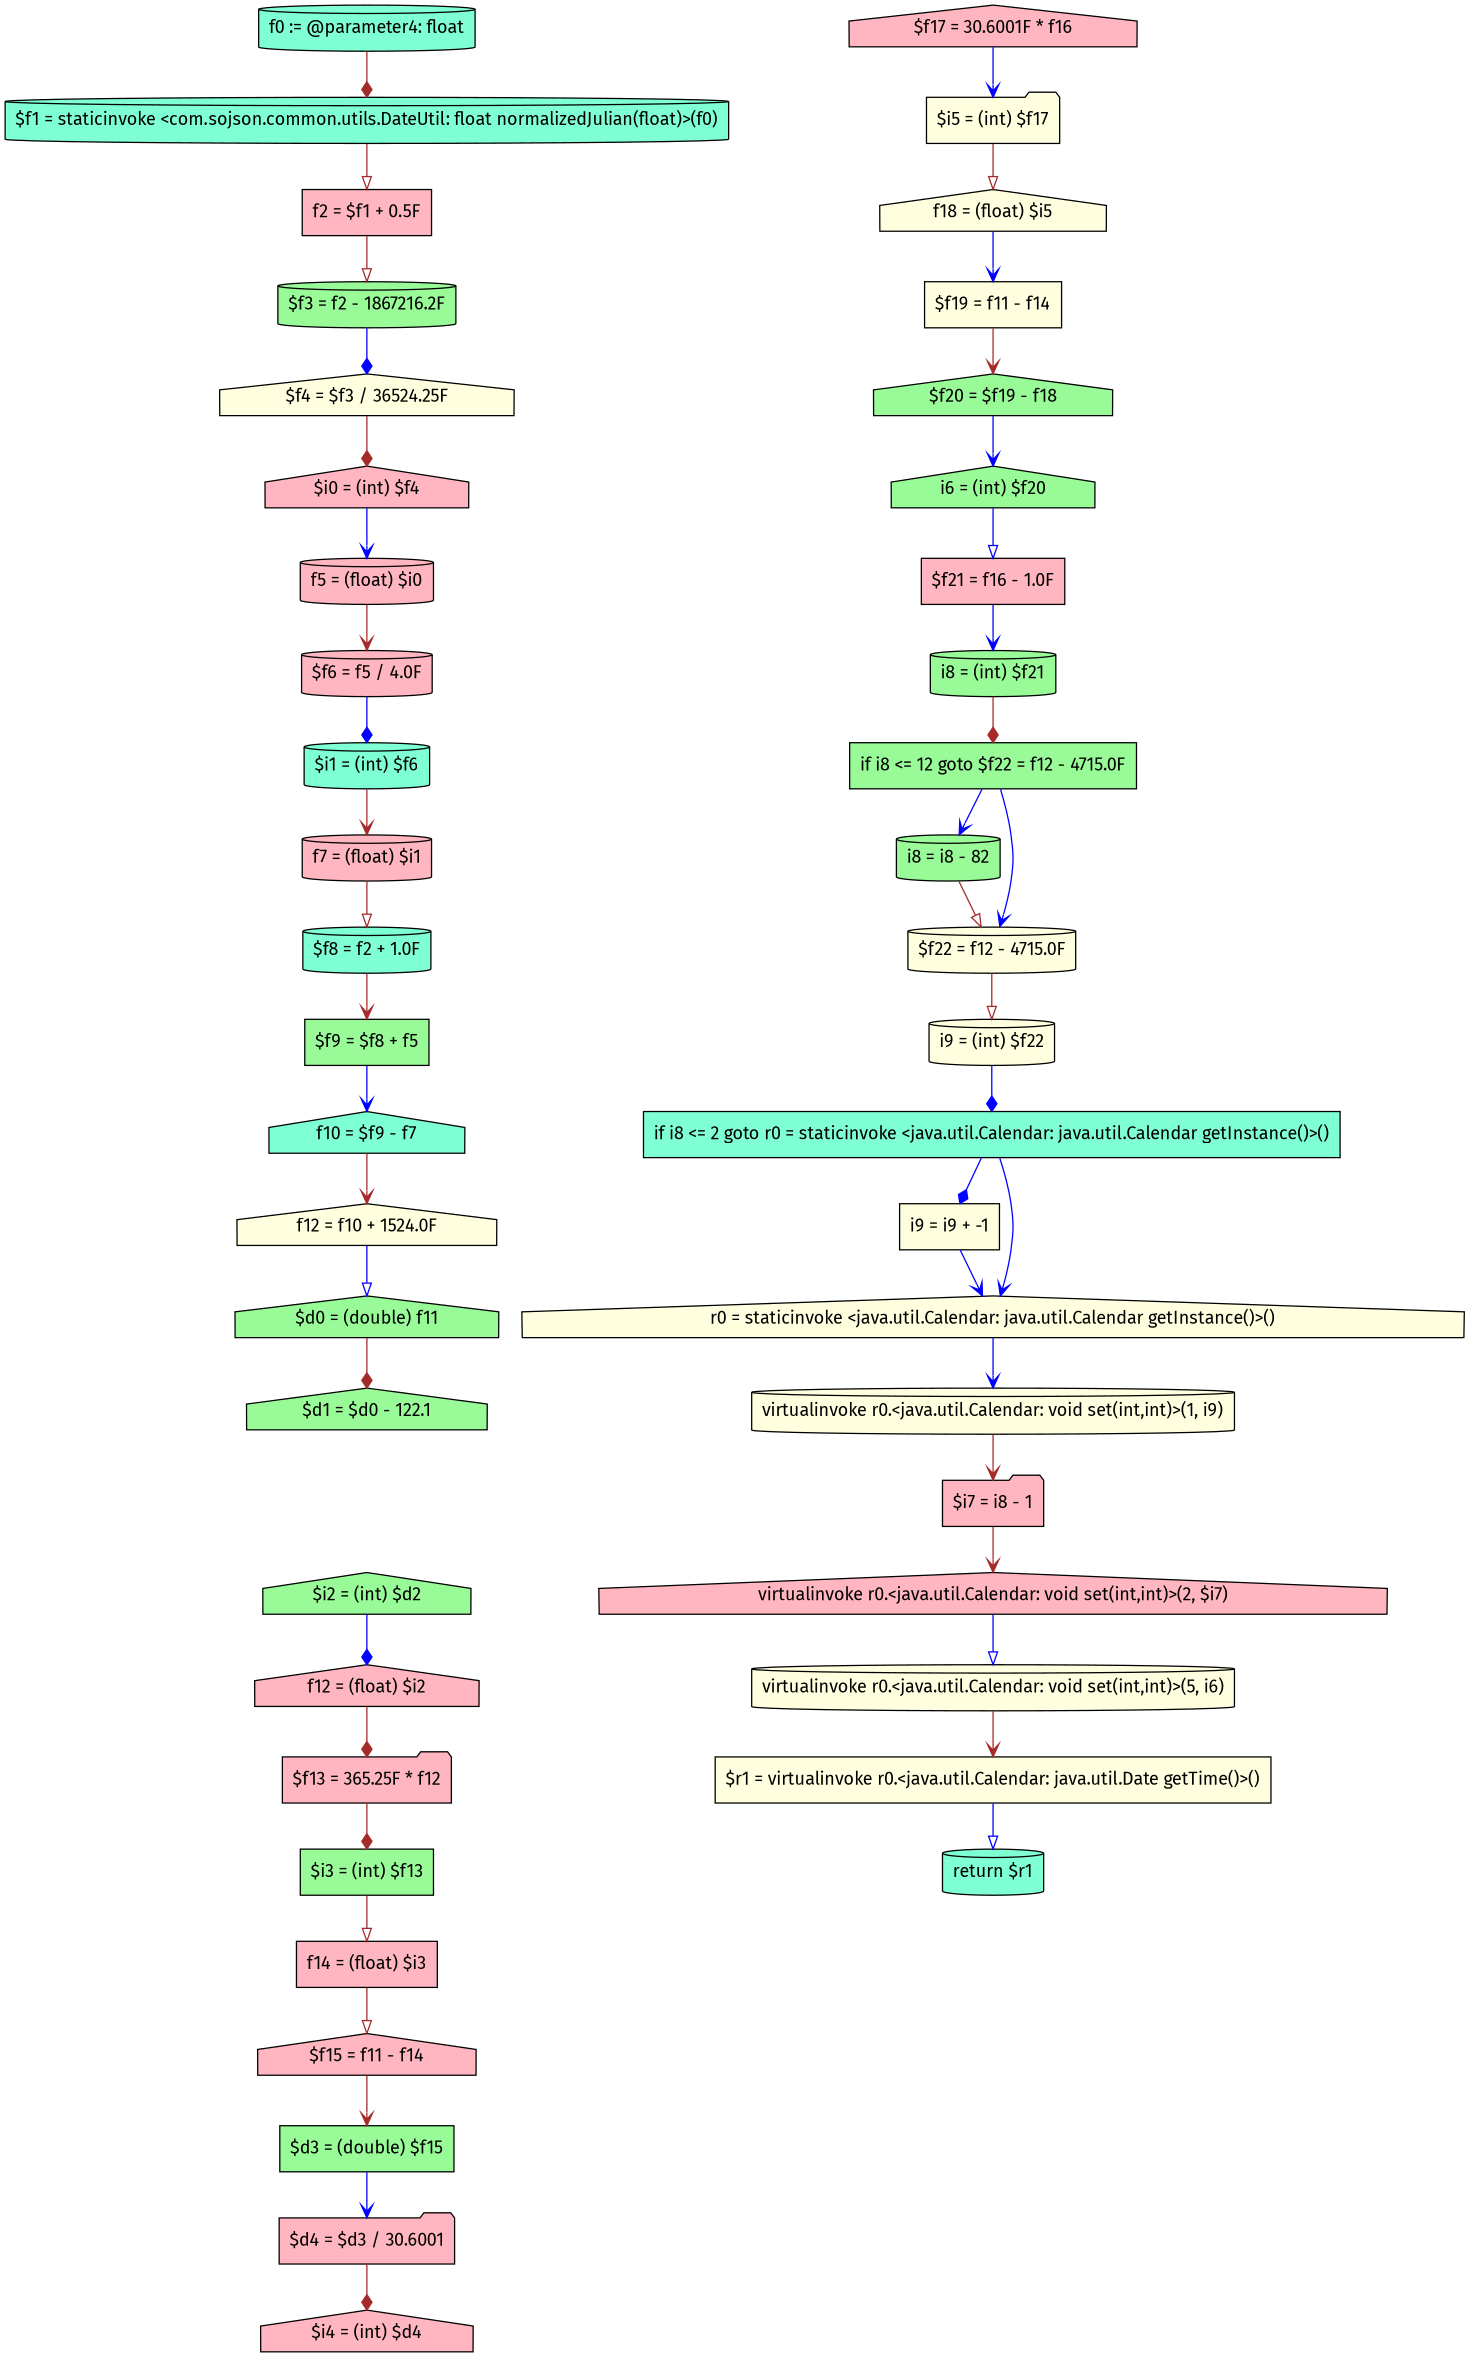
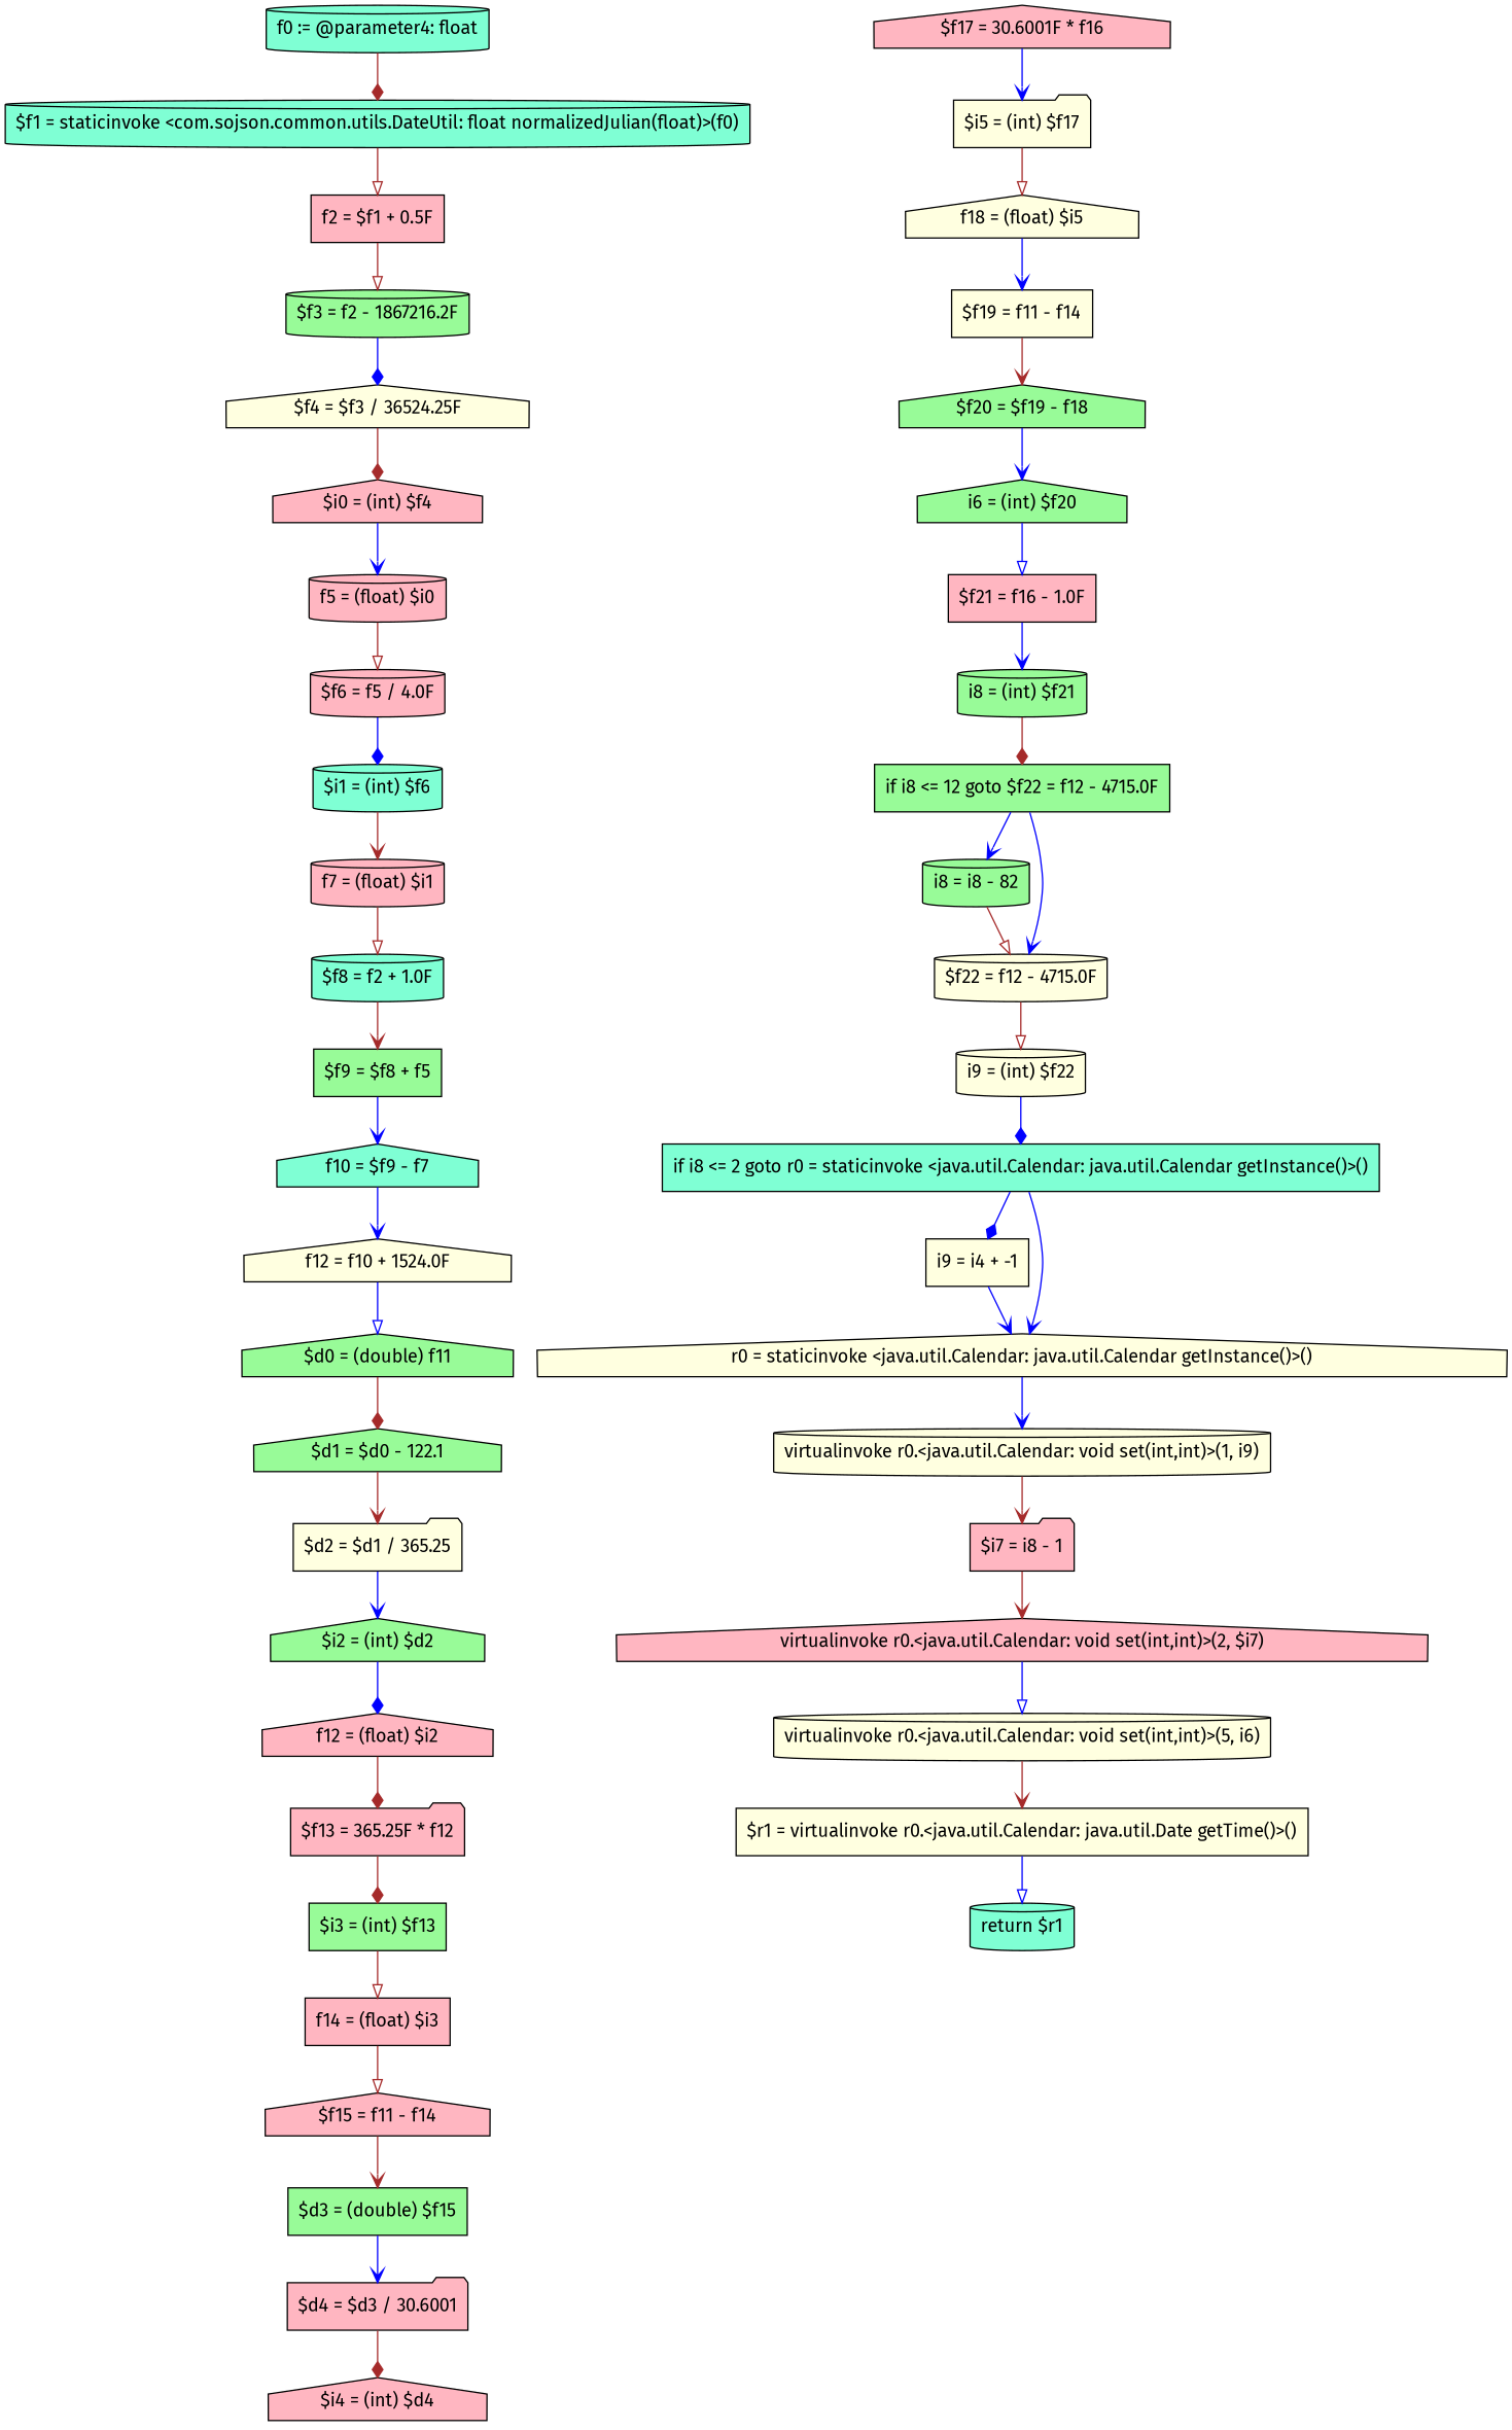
  digraph {
    fontname="Fira Sans"
    node [fillcolor=lightpink fontname="Fira Sans" shape=house style=filled]
    edge [arrowhead=vee color=brown fontname="Fira Sans"]
    n1 [fillcolor=aquamarine label="f0 := @parameter4: float" shape=cylinder]
    "$f1 = staticinvoke <com.sojson.common.utils.DateUtil: float normalizedJulian(float)>(f0)" [fillcolor=aquamarine shape=cylinder]
    "f2 = $f1 + 0.5F" [shape=box]
    "$f3 = f2 - 1867216.2F" [fillcolor=palegreen shape=cylinder]
    "$f4 = $f3 / 36524.25F" [fillcolor=lightyellow]
    "$i0 = (int) $f4"
    "f5 = (float) $i0" [shape=cylinder]
    "$f6 = f5 / 4.0F" [shape=cylinder]
    "$i1 = (int) $f6" [fillcolor=aquamarine shape=cylinder]
    "f7 = (float) $i1" [shape=cylinder]
    "$f8 = f2 + 1.0F" [fillcolor=aquamarine shape=cylinder]
    "$f9 = $f8 + f5" [fillcolor=palegreen shape=box]
    "f10 = $f9 - f7" [fillcolor=aquamarine]
    n14 [fillcolor=lightyellow label="f12 = f10 + 1524.0F"]
    "$d0 = (double) f11" [fillcolor=palegreen]
    "$d1 = $d0 - 122.1" [fillcolor=palegreen]
+   "$d2 = $d1 / 365.25" [fillcolor=lightyellow shape=folder]
    "$i2 = (int) $d2" [fillcolor=palegreen]
    "f12 = (float) $i2"
    "$f13 = 365.25F * f12" [shape=folder]
    "$i3 = (int) $f13" [fillcolor=palegreen shape=box]
    "f14 = (float) $i3" [shape=box]
    "$f15 = f11 - f14"
    "$d3 = (double) $f15" [fillcolor=palegreen shape=box]
    "$d4 = $d3 / 30.6001" [shape=folder]
    "$i4 = (int) $d4"
    "$f17 = 30.6001F * f16"
    "$i5 = (int) $f17" [fillcolor=lightyellow shape=folder]
    "f18 = (float) $i5" [fillcolor=lightyellow]
    "$f19 = f11 - f14" [fillcolor=lightyellow shape=box]
    "$f20 = $f19 - f18" [fillcolor=palegreen]
    "i6 = (int) $f20" [fillcolor=palegreen]
    "$f21 = f16 - 1.0F" [shape=box]
    "i8 = (int) $f21" [fillcolor=palegreen shape=cylinder]
    "if i8 <= 12 goto $f22 = f12 - 4715.0F" [fillcolor=palegreen shape=box]
    n36 [fillcolor=palegreen label="i8 = i8 - 82" shape=cylinder]
    "$f22 = f12 - 4715.0F" [fillcolor=lightyellow shape=cylinder]
    "i9 = (int) $f22" [fillcolor=lightyellow shape=cylinder]
    "if i8 <= 2 goto r0 = staticinvoke <java.util.Calendar: java.util.Calendar getInstance()>()" [fillcolor=aquamarine shape=box]
-   "i9 = i9 + -1" [fillcolor=lightyellow shape=box]
+   "i9 = i9 + -1" [fillcolor=lightyellow shape=box label="i9 = i4 + -1"]
    "r0 = staticinvoke <java.util.Calendar: java.util.Calendar getInstance()>()" [fillcolor=lightyellow]
    "virtualinvoke r0.<java.util.Calendar: void set(int,int)>(1, i9)" [fillcolor=lightyellow shape=cylinder]
    "$i7 = i8 - 1" [shape=folder]
    "virtualinvoke r0.<java.util.Calendar: void set(int,int)>(2, $i7)"
    "virtualinvoke r0.<java.util.Calendar: void set(int,int)>(5, i6)" [fillcolor=lightyellow shape=cylinder]
    "$r1 = virtualinvoke r0.<java.util.Calendar: java.util.Date getTime()>()" [fillcolor=lightyellow shape=box]
    "return $r1" [fillcolor=aquamarine shape=cylinder]
    n1 -> "$f1 = staticinvoke <com.sojson.common.utils.DateUtil: float normalizedJulian(float)>(f0)" [arrowhead=diamond]
    "$f1 = staticinvoke <com.sojson.common.utils.DateUtil: float normalizedJulian(float)>(f0)" -> "f2 = $f1 + 0.5F" [arrowhead=onormal]
    "f2 = $f1 + 0.5F" -> "$f3 = f2 - 1867216.2F" [arrowhead=onormal]
    "$f3 = f2 - 1867216.2F" -> "$f4 = $f3 / 36524.25F" [arrowhead=diamond color=blue]
    "$f4 = $f3 / 36524.25F" -> "$i0 = (int) $f4" [arrowhead=diamond]
    "$i0 = (int) $f4" -> "f5 = (float) $i0" [color=blue]
-   "f5 = (float) $i0" -> "$f6 = f5 / 4.0F"
+   "f5 = (float) $i0" -> "$f6 = f5 / 4.0F" [arrowhead=onormal]
    "$f6 = f5 / 4.0F" -> "$i1 = (int) $f6" [arrowhead=diamond color=blue]
    "$i1 = (int) $f6" -> "f7 = (float) $i1"
    "f7 = (float) $i1" -> "$f8 = f2 + 1.0F" [arrowhead=onormal]
    "$f8 = f2 + 1.0F" -> "$f9 = $f8 + f5"
    "$f9 = $f8 + f5" -> "f10 = $f9 - f7" [color=blue]
-   "f10 = $f9 - f7" -> n14
+   "f10 = $f9 - f7" -> n14 [color=blue]
    n14 -> "$d0 = (double) f11" [arrowhead=onormal color=blue]
    "$d0 = (double) f11" -> "$d1 = $d0 - 122.1" [arrowhead=diamond]
+   "$d1 = $d0 - 122.1" -> "$d2 = $d1 / 365.25"
+   "$d2 = $d1 / 365.25" -> "$i2 = (int) $d2" [color=blue]
    "$i2 = (int) $d2" -> "f12 = (float) $i2" [arrowhead=diamond color=blue]
    "f12 = (float) $i2" -> "$f13 = 365.25F * f12" [arrowhead=diamond]
    "$f13 = 365.25F * f12" -> "$i3 = (int) $f13" [arrowhead=diamond]
    "$i3 = (int) $f13" -> "f14 = (float) $i3" [arrowhead=onormal]
    "f14 = (float) $i3" -> "$f15 = f11 - f14" [arrowhead=onormal]
    "$f15 = f11 - f14" -> "$d3 = (double) $f15"
    "$d3 = (double) $f15" -> "$d4 = $d3 / 30.6001" [color=blue]
    "$d4 = $d3 / 30.6001" -> "$i4 = (int) $d4" [arrowhead=diamond]
    "$f17 = 30.6001F * f16" -> "$i5 = (int) $f17" [color=blue]
    "$i5 = (int) $f17" -> "f18 = (float) $i5" [arrowhead=onormal]
    "f18 = (float) $i5" -> "$f19 = f11 - f14" [color=blue]
    "$f19 = f11 - f14" -> "$f20 = $f19 - f18"
    "$f20 = $f19 - f18" -> "i6 = (int) $f20" [color=blue]
    "i6 = (int) $f20" -> "$f21 = f16 - 1.0F" [arrowhead=onormal color=blue]
    "$f21 = f16 - 1.0F" -> "i8 = (int) $f21" [color=blue]
    "i8 = (int) $f21" -> "if i8 <= 12 goto $f22 = f12 - 4715.0F" [arrowhead=diamond]
    "if i8 <= 12 goto $f22 = f12 - 4715.0F" -> n36 [color=blue]
    "if i8 <= 12 goto $f22 = f12 - 4715.0F" -> "$f22 = f12 - 4715.0F" [color=blue]
    n36 -> "$f22 = f12 - 4715.0F" [arrowhead=onormal]
    "$f22 = f12 - 4715.0F" -> "i9 = (int) $f22" [arrowhead=onormal]
    "i9 = (int) $f22" -> "if i8 <= 2 goto r0 = staticinvoke <java.util.Calendar: java.util.Calendar getInstance()>()" [arrowhead=diamond color=blue]
    "if i8 <= 2 goto r0 = staticinvoke <java.util.Calendar: java.util.Calendar getInstance()>()" -> "i9 = i9 + -1" [arrowhead=diamond color=blue]
    "if i8 <= 2 goto r0 = staticinvoke <java.util.Calendar: java.util.Calendar getInstance()>()" -> "r0 = staticinvoke <java.util.Calendar: java.util.Calendar getInstance()>()" [color=blue]
    "i9 = i9 + -1" -> "r0 = staticinvoke <java.util.Calendar: java.util.Calendar getInstance()>()" [color=blue]
    "r0 = staticinvoke <java.util.Calendar: java.util.Calendar getInstance()>()" -> "virtualinvoke r0.<java.util.Calendar: void set(int,int)>(1, i9)" [color=blue]
    "virtualinvoke r0.<java.util.Calendar: void set(int,int)>(1, i9)" -> "$i7 = i8 - 1"
    "$i7 = i8 - 1" -> "virtualinvoke r0.<java.util.Calendar: void set(int,int)>(2, $i7)"
    "virtualinvoke r0.<java.util.Calendar: void set(int,int)>(2, $i7)" -> "virtualinvoke r0.<java.util.Calendar: void set(int,int)>(5, i6)" [arrowhead=onormal color=blue]
    "virtualinvoke r0.<java.util.Calendar: void set(int,int)>(5, i6)" -> "$r1 = virtualinvoke r0.<java.util.Calendar: java.util.Date getTime()>()"
    "$r1 = virtualinvoke r0.<java.util.Calendar: java.util.Date getTime()>()" -> "return $r1" [arrowhead=onormal color=blue]
  }
